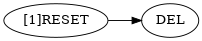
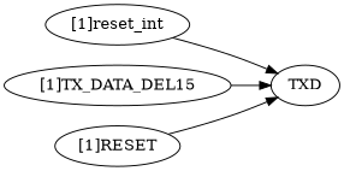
  strict digraph {
    rankdir=LR
-   TXD [complexity=0 importance=0.0136332140811 rank=0.0 label=DEL]
+   "[1]reset_int" [complexity=1 importance=0.455564651097 rank=0.455564651097]
+   TXD [complexity=0 importance=0.0136332140811 rank=0.0]
+   "[1]TX_DATA_DEL15" [complexity=2 importance=0.0331827381087 rank=0.0165913690543]
    "[1]RESET" [complexity=3 importance=0.459343700098 rank=0.153114566699]
+   "[1]reset_int" -> TXD
+   "[1]TX_DATA_DEL15" -> TXD
    "[1]RESET" -> TXD
  }
